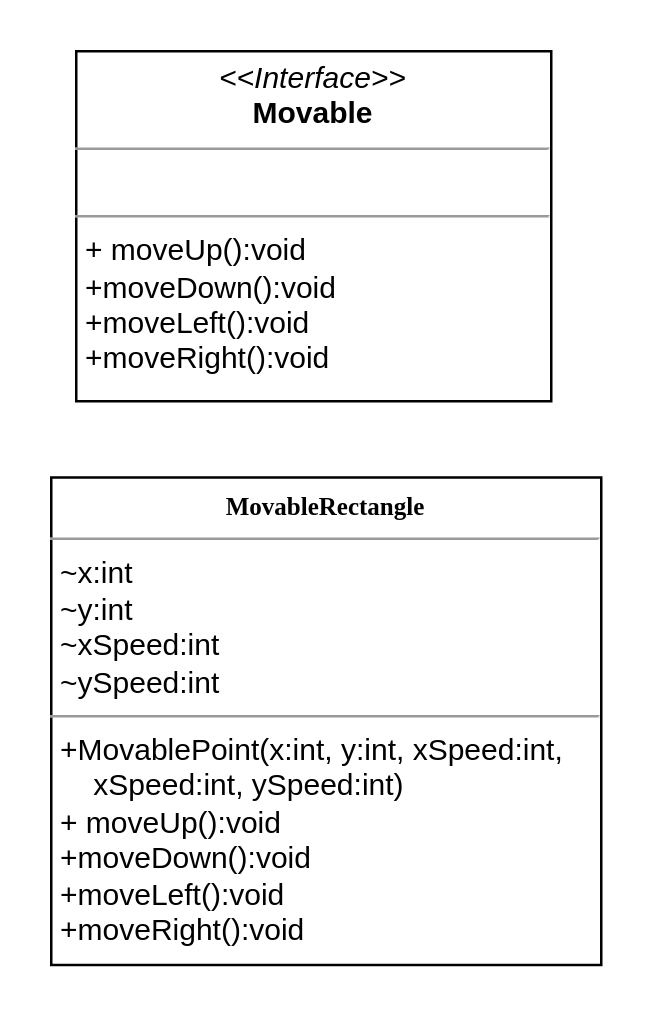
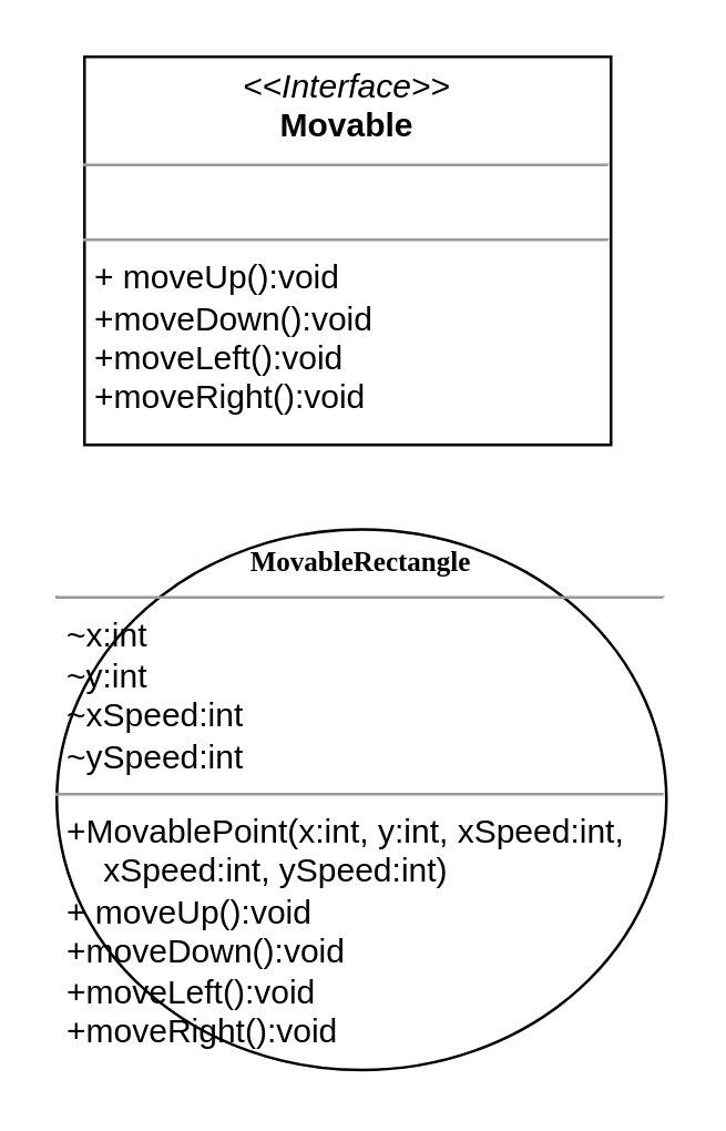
  <mxCell id="0" />
  <mxCell id="1" parent="0" />
  <mxCell id="2" value="&lt;p style=&quot;margin:0px;margin-top:4px;text-align:center;&quot;&gt;&lt;i&gt;&amp;lt;&amp;lt;Interface&amp;gt;&amp;gt;&lt;/i&gt;&lt;br&gt;&lt;b&gt;Movable&lt;/b&gt;&lt;/p&gt;&lt;hr size=&quot;1&quot;&gt;&lt;p style=&quot;margin:0px;margin-left:4px;&quot;&gt;&lt;br&gt;&lt;/p&gt;&lt;hr size=&quot;1&quot;&gt;&lt;p style=&quot;border-color: var(--border-color); margin: 0px 0px 0px 4px;&quot;&gt;+ moveUp():void&lt;/p&gt;&lt;p style=&quot;border-color: var(--border-color); margin: 0px 0px 0px 4px;&quot;&gt;+moveDown():void&lt;/p&gt;&lt;p style=&quot;border-color: var(--border-color); margin: 0px 0px 0px 4px;&quot;&gt;+moveLeft():void&lt;br style=&quot;border-color: var(--border-color);&quot;&gt;+moveRight():void&lt;/p&gt;" style="verticalAlign=top;align=left;overflow=fill;fontSize=12;fontFamily=Helvetica;html=1;rounded=0;shadow=0;comic=0;labelBackgroundColor=none;strokeWidth=1" vertex="1" parent="1"><mxGeometry x="30" y="20" width="190" height="140" as="geometry" /></mxCell>
- <mxCell id="3" value="&lt;p style=&quot;margin:0px;margin-top:4px;text-align:center;&quot;&gt;&lt;b style=&quot;border-color: var(--border-color); font-family: Verdana; font-size: 10px;&quot;&gt;MovableRectangle&lt;/b&gt;&lt;br&gt;&lt;/p&gt;&lt;hr size=&quot;1&quot;&gt;&lt;p style=&quot;margin:0px;margin-left:4px;&quot;&gt;~x:int&lt;/p&gt;&lt;p style=&quot;margin:0px;margin-left:4px;&quot;&gt;~y:int&lt;/p&gt;&lt;p style=&quot;margin:0px;margin-left:4px;&quot;&gt;~xSpeed:int&lt;/p&gt;&lt;p style=&quot;margin:0px;margin-left:4px;&quot;&gt;~ySpeed:int&lt;/p&gt;&lt;hr size=&quot;1&quot;&gt;&lt;p style=&quot;border-color: var(--border-color); margin: 0px 0px 0px 4px;&quot;&gt;+MovablePoint(x:int, y:int, xSpeed:int,&lt;/p&gt;&lt;p style=&quot;border-color: var(--border-color); margin: 0px 0px 0px 4px;&quot;&gt;&lt;span style=&quot;&quot;&gt;&lt;span style=&quot;white-space: pre;&quot;&gt;&amp;nbsp;&amp;nbsp;&amp;nbsp;&amp;nbsp;&lt;/span&gt;&lt;/span&gt;xSpeed:int, ySpeed:int)&lt;br&gt;&lt;/p&gt;&lt;p style=&quot;border-color: var(--border-color); margin: 0px 0px 0px 4px;&quot;&gt;+ moveUp():void&lt;/p&gt;&lt;p style=&quot;border-color: var(--border-color); margin: 0px 0px 0px 4px;&quot;&gt;+moveDown():void&lt;/p&gt;&lt;p style=&quot;border-color: var(--border-color); margin: 0px 0px 0px 4px;&quot;&gt;+moveLeft():void&lt;br style=&quot;border-color: var(--border-color);&quot;&gt;+moveRight():void&lt;/p&gt;" style="verticalAlign=top;align=left;overflow=fill;fontSize=12;fontFamily=Helvetica;html=1;rounded=0;shadow=0;comic=0;labelBackgroundColor=none;strokeWidth=1" vertex="1" parent="1"><mxGeometry x="20" y="190.5" width="220" height="195" as="geometry" /></mxCell>
+ <mxCell id="3" value="&lt;p style=&quot;margin:0px;margin-top:4px;text-align:center;&quot;&gt;&lt;b style=&quot;border-color: var(--border-color); font-family: Verdana; font-size: 10px;&quot;&gt;MovableRectangle&lt;/b&gt;&lt;br&gt;&lt;/p&gt;&lt;hr size=&quot;1&quot;&gt;&lt;p style=&quot;margin:0px;margin-left:4px;&quot;&gt;~x:int&lt;/p&gt;&lt;p style=&quot;margin:0px;margin-left:4px;&quot;&gt;~y:int&lt;/p&gt;&lt;p style=&quot;margin:0px;margin-left:4px;&quot;&gt;~xSpeed:int&lt;/p&gt;&lt;p style=&quot;margin:0px;margin-left:4px;&quot;&gt;~ySpeed:int&lt;/p&gt;&lt;hr size=&quot;1&quot;&gt;&lt;p style=&quot;border-color: var(--border-color); margin: 0px 0px 0px 4px;&quot;&gt;+MovablePoint(x:int, y:int, xSpeed:int,&lt;/p&gt;&lt;p style=&quot;border-color: var(--border-color); margin: 0px 0px 0px 4px;&quot;&gt;&lt;span style=&quot;&quot;&gt;&lt;span style=&quot;white-space: pre;&quot;&gt;&amp;nbsp;&amp;nbsp;&amp;nbsp;&amp;nbsp;&lt;/span&gt;&lt;/span&gt;xSpeed:int, ySpeed:int)&lt;br&gt;&lt;/p&gt;&lt;p style=&quot;border-color: var(--border-color); margin: 0px 0px 0px 4px;&quot;&gt;+ moveUp():void&lt;/p&gt;&lt;p style=&quot;border-color: var(--border-color); margin: 0px 0px 0px 4px;&quot;&gt;+moveDown():void&lt;/p&gt;&lt;p style=&quot;border-color: var(--border-color); margin: 0px 0px 0px 4px;&quot;&gt;+moveLeft():void&lt;br style=&quot;border-color: var(--border-color);&quot;&gt;+moveRight():void&lt;/p&gt;" style="ellipse;verticalAlign=top;align=left;overflow=fill;fontSize=12;fontFamily=Helvetica;html=1;shadow=0;comic=0;labelBackgroundColor=none;strokeWidth=1;" vertex="1" parent="1"><mxGeometry x="20" y="190.5" width="220" height="195" as="geometry" /></mxCell>
